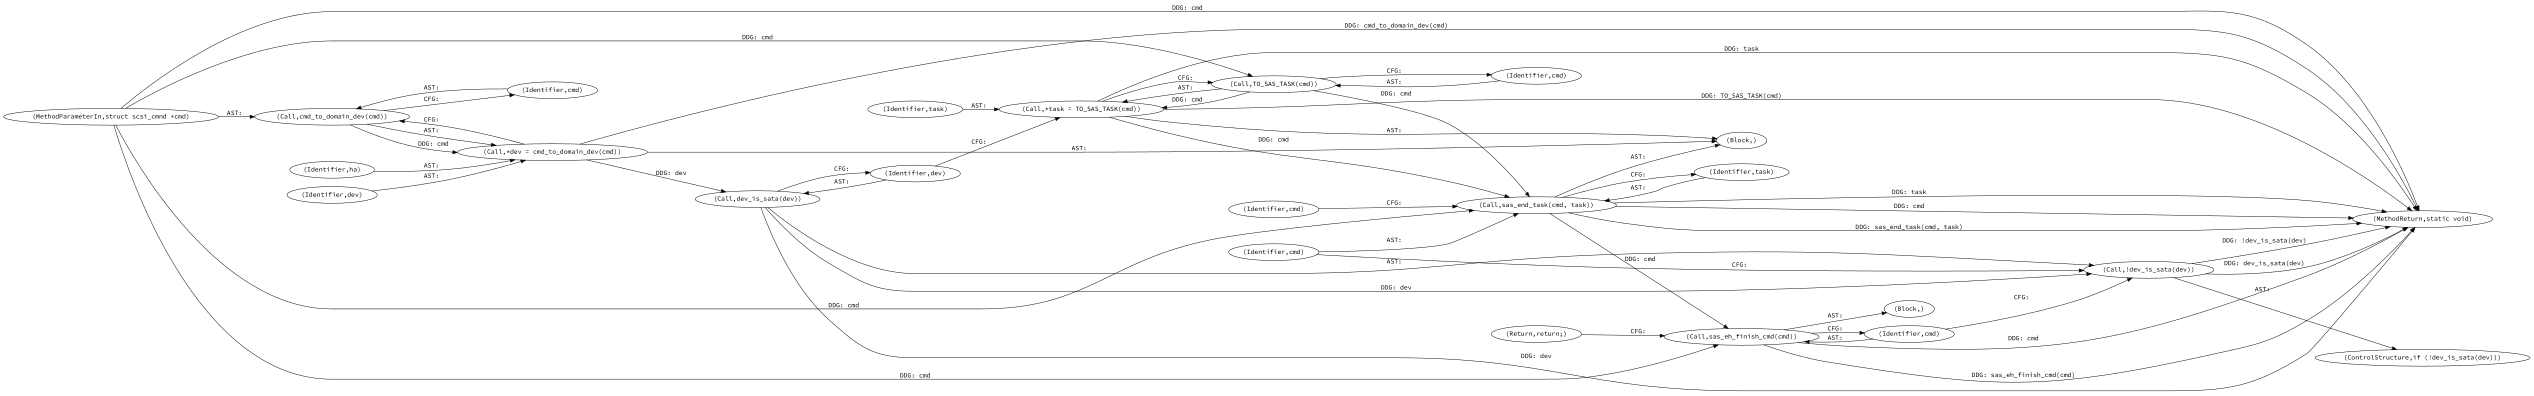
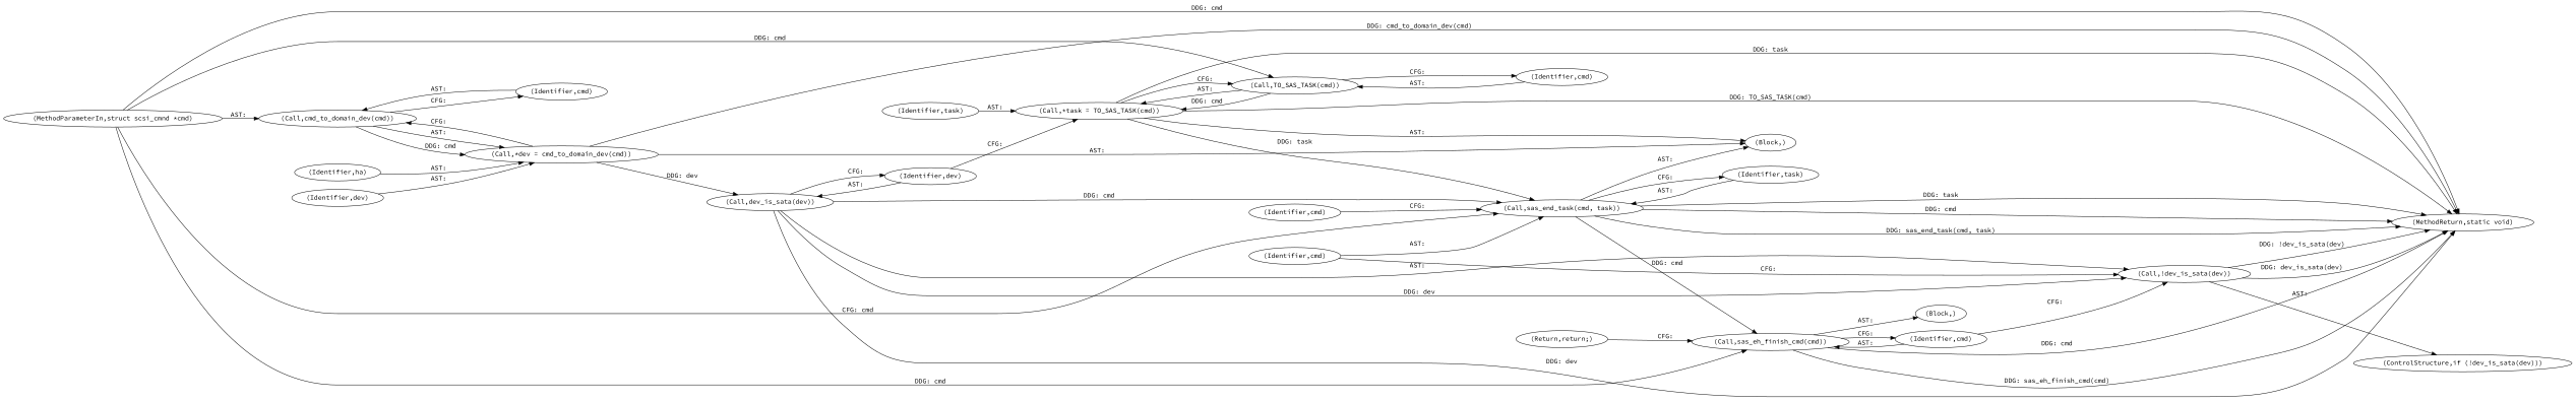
  digraph {
    fontname="Source Code Pro"
    rankdir=LR
    node [fontname="Source Code Pro"]
    edge [fontname="Source Code Pro"]
    n1 [label="(Call,cmd_to_domain_dev(cmd))"]
    n2 [label="(Call,*dev = cmd_to_domain_dev(cmd))"]
    n3 [label="(Identifier,cmd)"]
    n4 [label="(MethodReturn,static void)"]
    n5 [label="(Call,dev_is_sata(dev))"]
    n6 [label="(Block,)"]
    n7 [label="(Call,TO_SAS_TASK(cmd))"]
    n8 [label="(Call,sas_end_task(cmd, task))"]
    n9 [label="(Call,*task = TO_SAS_TASK(cmd))"]
    n10 [label="(Identifier,cmd)"]
    n11 [label="(MethodParameterIn,struct scsi_cmnd *cmd)"]
    n12 [label="(Call,sas_eh_finish_cmd(cmd))"]
    n13 [label="(Identifier,task)"]
    n14 [label="(Identifier,cmd)"]
    n15 [label="(Block,)"]
    n16 [label="(Call,!dev_is_sata(dev))"]
    n17 [label="(Identifier,dev)"]
    n18 [label="(ControlStructure,if (!dev_is_sata(dev)))"]
    n19 [label="(Return,return;)"]
    n20 [label="(Identifier,task)"]
    n21 [label="(Identifier,ha)"]
    n22 [label="(Identifier,cmd)"]
    n23 [label="(Identifier,cmd)"]
    n24 [label="(Identifier,dev)"]
    n1 -> n2 [label="AST: "]
    n1 -> n2 [label="DDG: cmd"]
    n1 -> n3 [label="CFG: "]
    n2 -> n1 [label="CFG: "]
    n2 -> n4 [label="DDG: cmd_to_domain_dev(cmd)"]
    n2 -> n5 [label="DDG: dev"]
    n2 -> n6 [label="AST: "]
    n3 -> n1 [label="AST: "]
    n5 -> n4 [label="DDG: dev"]
    n5 -> n16 [label="AST: "]
    n5 -> n16 [label="DDG: dev"]
    n5 -> n17 [label="CFG: "]
-   n7 -> n8 [label="DDG: cmd"]
+   n5 -> n8 [label="DDG: cmd"]
    n7 -> n9 [label="AST: "]
    n7 -> n9 [label="DDG: cmd"]
    n7 -> n10 [label="CFG: "]
    n8 -> n4 [label="DDG: sas_end_task(cmd, task)"]
    n8 -> n4 [label="DDG: task"]
    n8 -> n4 [label="DDG: cmd"]
    n8 -> n6 [label="AST: "]
    n8 -> n12 [label="DDG: cmd"]
    n8 -> n13 [label="CFG: "]
    n9 -> n4 [label="DDG: task"]
    n9 -> n4 [label="DDG: TO_SAS_TASK(cmd)"]
    n9 -> n6 [label="AST: "]
    n9 -> n7 [label="CFG: "]
-   n9 -> n8 [label="DDG: cmd"]
+   n9 -> n8 [label="DDG: task"]
    n10 -> n7 [label="AST: "]
    n11 -> n1 [label="AST: "]
    n11 -> n4 [label="DDG: cmd"]
    n11 -> n7 [label="DDG: cmd"]
-   n11 -> n8 [label="DDG: cmd"]
+   n11 -> n8 [label="CFG: cmd"]
    n11 -> n12 [label="DDG: cmd"]
    n12 -> n4 [label="DDG: sas_eh_finish_cmd(cmd)"]
    n12 -> n4 [label="DDG: cmd"]
    n12 -> n14 [label="CFG: "]
    n12 -> n15 [label="AST: "]
    n13 -> n8 [label="AST: "]
    n14 -> n12 [label="AST: "]
    n14 -> n16 [label="CFG: "]
    n16 -> n4 [label="DDG: !dev_is_sata(dev)"]
    n16 -> n4 [label="DDG: dev_is_sata(dev)"]
    n16 -> n18 [label="AST: "]
    n17 -> n5 [label="AST: "]
    n17 -> n9 [label="CFG: "]
    n19 -> n12 [label="CFG: "]
    n20 -> n9 [label="AST: "]
    n21 -> n2 [label="AST: "]
    n22 -> n8 [label="AST: "]
    n22 -> n16 [label="CFG: "]
    n23 -> n8 [label="CFG: "]
    n24 -> n2 [label="AST: "]
  }
